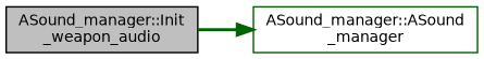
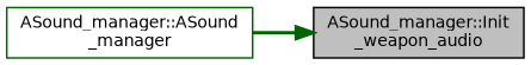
  digraph {
    rankdir=RL
    node [fontname=Helvetica fontsize=10 shape=record style=filled]
    n1 [color=black fillcolor=grey75 fontcolor=black height=0.2 label="ASound_manager::Init\l_weapon_audio" width=0.4]
    n2 [color=darkgreen fillcolor=white height=0.2 label="ASound_manager::ASound\l_manager" width=0.4]
-   n2 -> n1 [color=darkgreen dir=back fontname=Helvetica fontsize=10 labelfontname=Helvetica labelfontsize=10 style=bold]
+   n1 -> n2 [color=darkgreen dir=back fontname=Helvetica fontsize=10 labelfontname=Helvetica labelfontsize=10 style=bold]
  }
